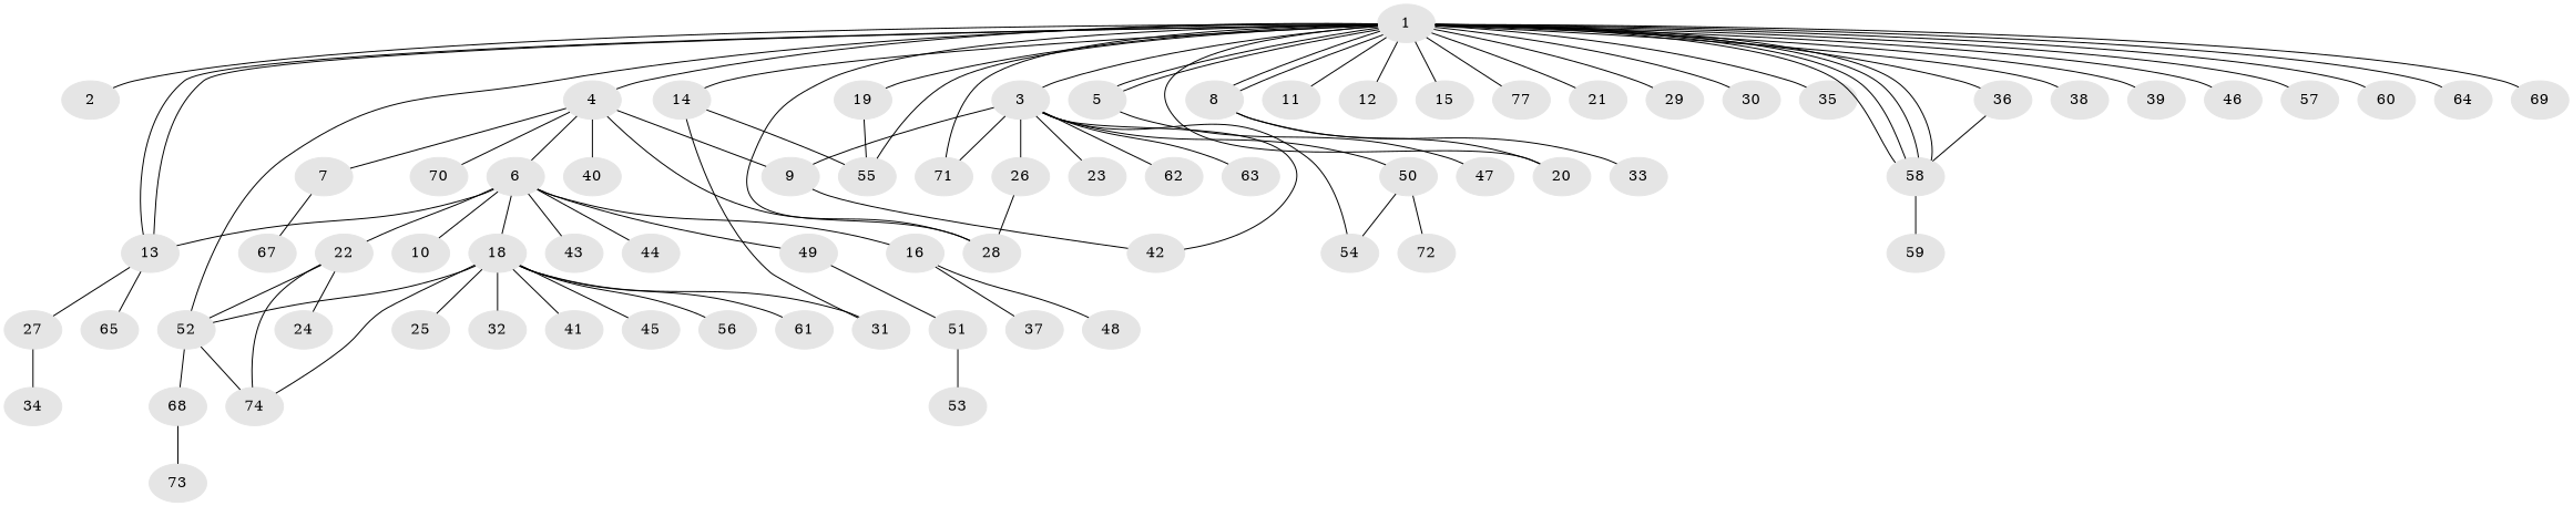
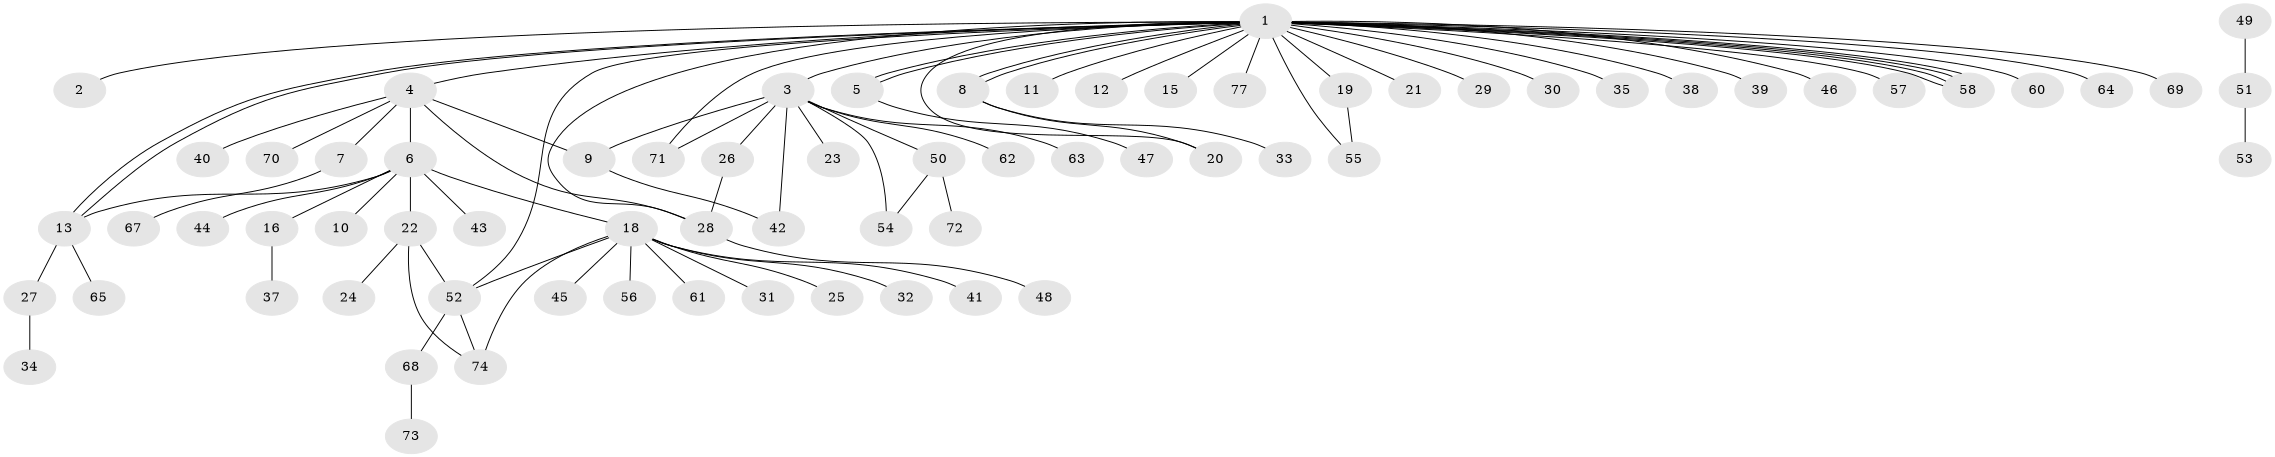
  graph {
    node [color=gray90 style=filled]
    1
    2
    3
    4
    5
    8
    11
    12
    13
-   14
    15
    n12 [label=77]
    19
    20
    21
    28
    29
    30
    35
-   36
    38
    39
    46
    52
    55
    57
    58
    60
    64
    69
    71
    9
    23
    26
    42
    50
    54
    62
    63
    6
    7
    40
    70
    47
    33
    27
    65
    31
    74
    68
-   59
    72
    10
    16
    18
    22
    43
    44
    49
    67
    37
    48
    25
    32
    41
    45
    56
    61
    24
    51
    34
    53
    73
    1 -- 2
    1 -- 3
    1 -- 4
    1 -- 5
    1 -- 5
    1 -- 8
    1 -- 8
    1 -- 11
    1 -- 12
    1 -- 13
    1 -- 13
-   1 -- 14
    1 -- 15
    1 -- n12
    1 -- 19
    1 -- 20
    1 -- 21
    1 -- 28
    1 -- 29
    1 -- 30
    1 -- 35
-   1 -- 36
    1 -- 38
    1 -- 39
    1 -- 46
    1 -- 52
    1 -- 55
    1 -- 57
    1 -- 58
    1 -- 58
    1 -- 58
    1 -- 58
    1 -- 60
    1 -- 64
    1 -- 69
    1 -- 71
    3 -- 71
    3 -- 9
    3 -- 23
    3 -- 26
    3 -- 42
    3 -- 50
    3 -- 54
    3 -- 62
    3 -- 63
    4 -- 28
    4 -- 9
    4 -- 6
    4 -- 7
    4 -- 40
    4 -- 70
    5 -- 47
    8 -- 20
    8 -- 33
    13 -- 27
    13 -- 65
-   14 -- 55
-   14 -- 31
    19 -- 55
-   36 -- 58
    52 -- 74
    52 -- 68
-   58 -- 59
    9 -- 42
    26 -- 28
    50 -- 54
    50 -- 72
    6 -- 13
    6 -- 10
    6 -- 16
    6 -- 18
    6 -- 22
    6 -- 43
    6 -- 44
-   6 -- 49
    7 -- 67
    27 -- 34
    68 -- 73
    16 -- 37
-   16 -- 48
+   28 -- 48
    18 -- 52
    18 -- 31
    18 -- 74
    18 -- 25
    18 -- 32
    18 -- 41
    18 -- 45
    18 -- 56
    18 -- 61
    22 -- 52
    22 -- 74
    22 -- 24
    49 -- 51
    51 -- 53
  }
